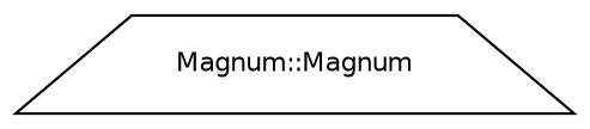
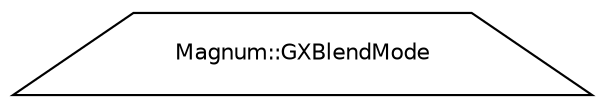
  digraph {
    rankdir=LR
-   n1 [color=black fillcolor=white fontname=Helvetica fontsize=10 height=0.2 label="Magnum::Magnum" shape=trapezium style=filled width=0.4]
+   n1 [color=black fillcolor=white fontname=Helvetica fontsize=10 height=0.2 label="Magnum::GXBlendMode" shape=trapezium style=filled width=0.4]
  }
